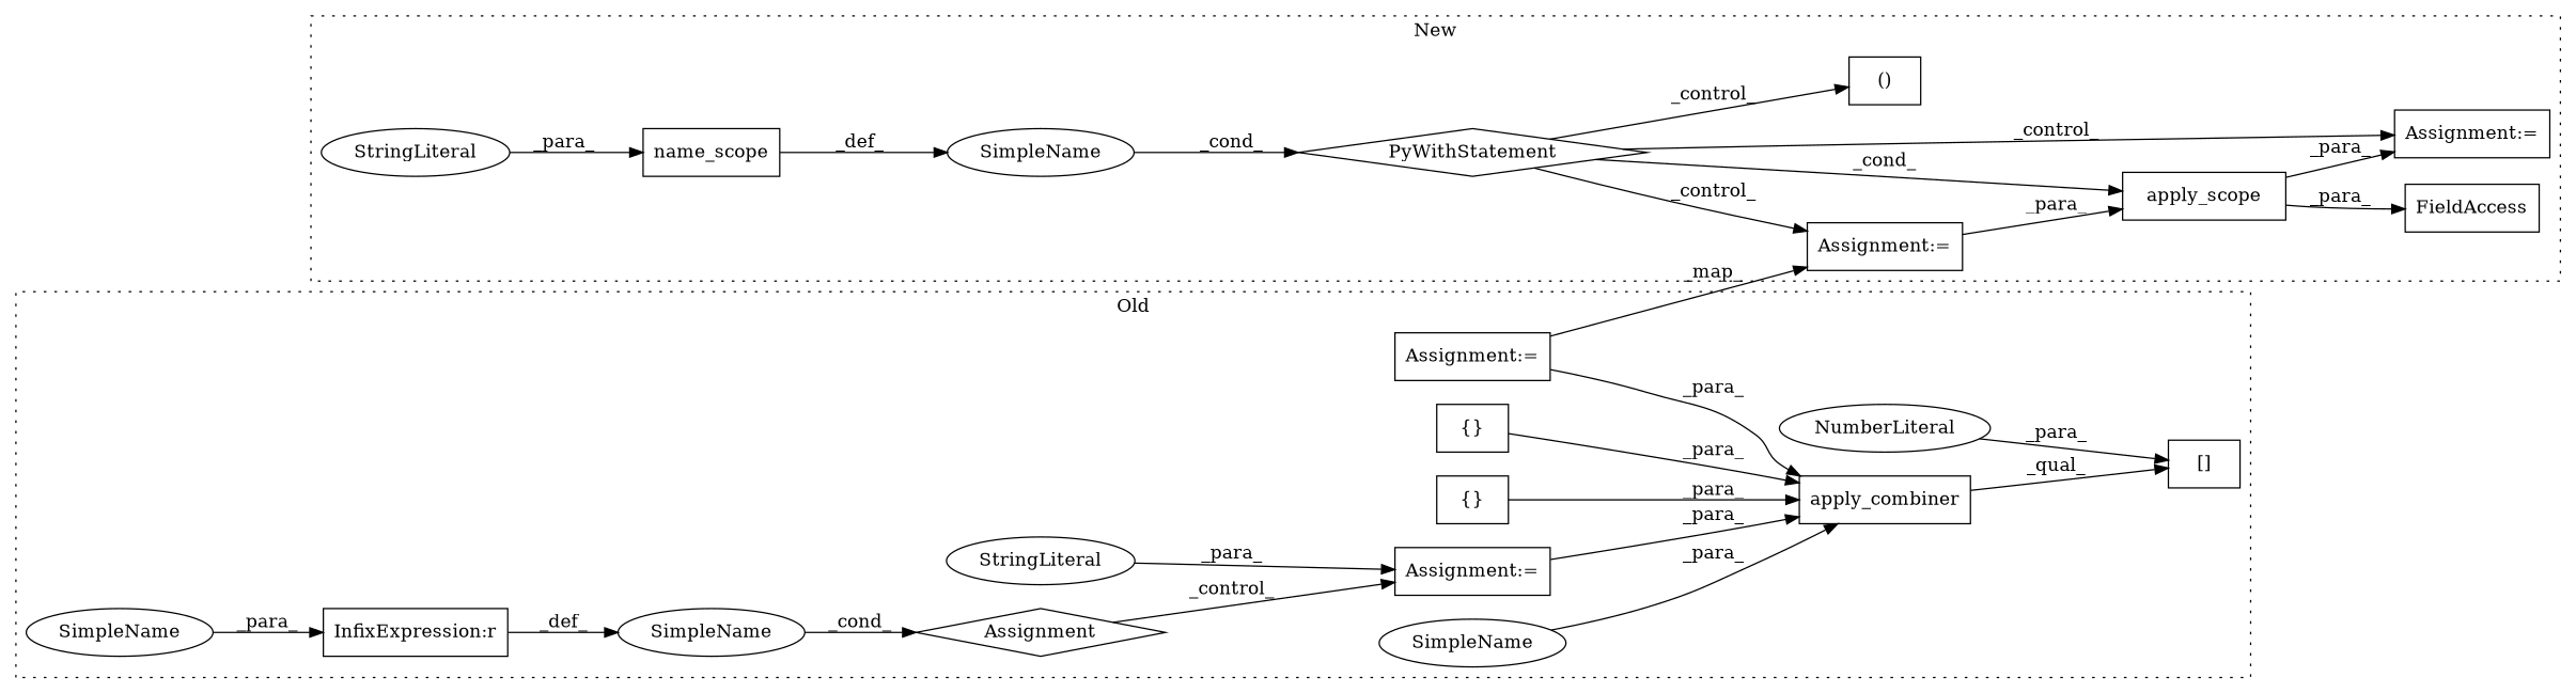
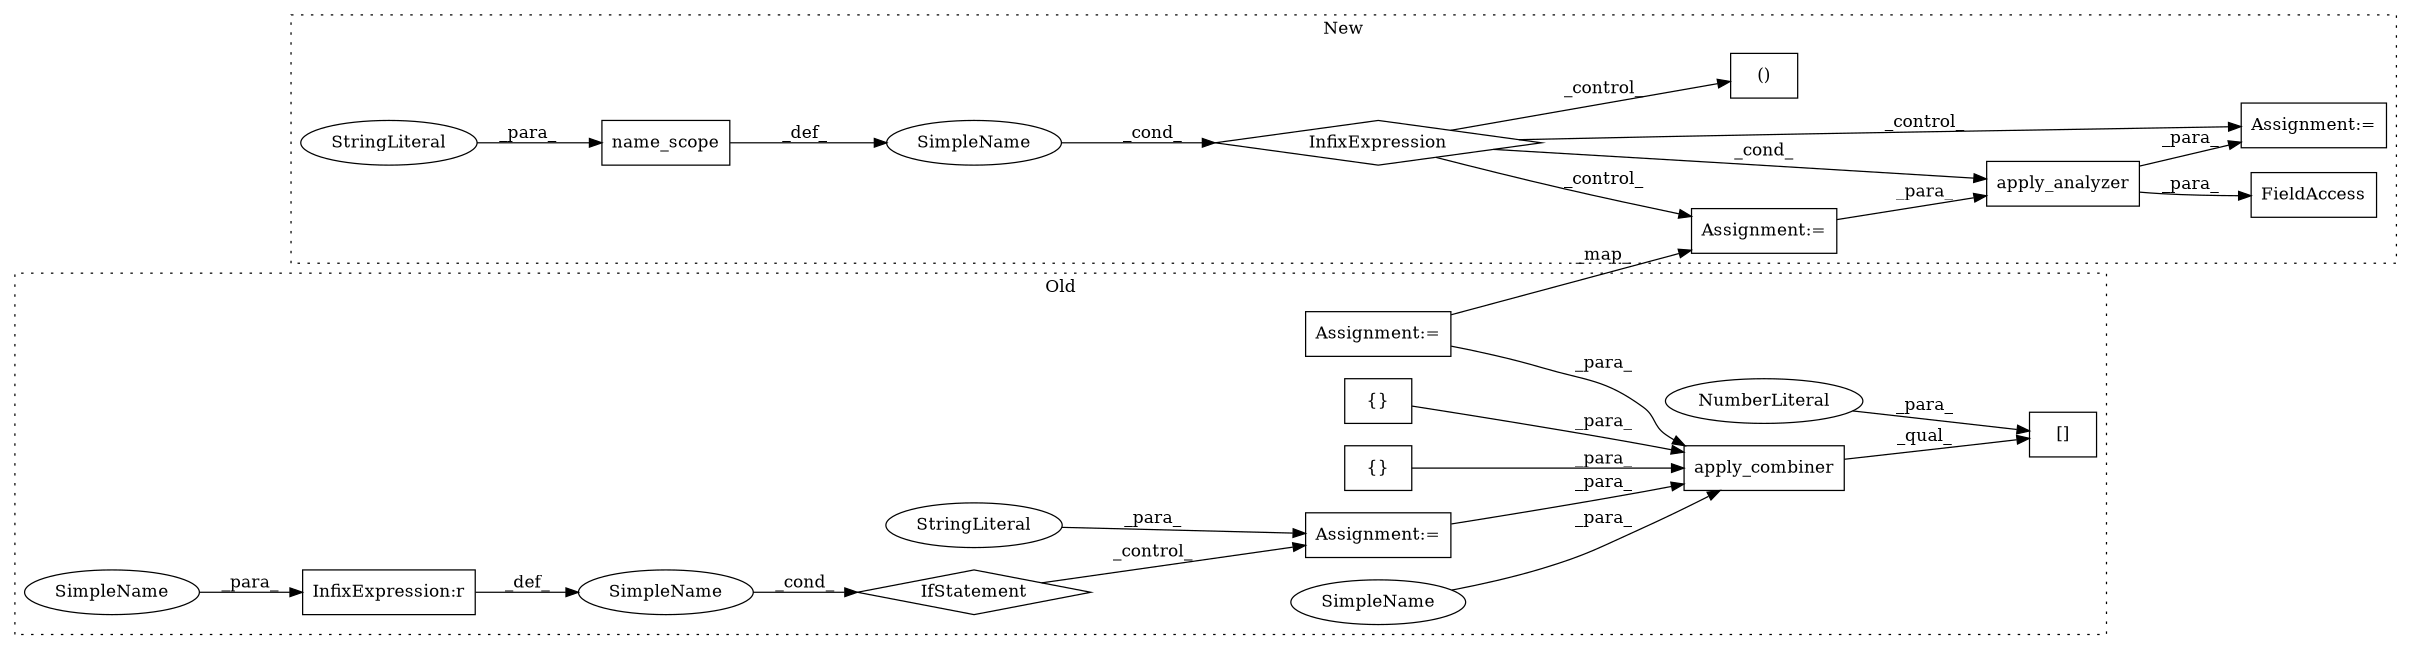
  digraph {
    rankdir=LR
    node [a=42 l=1 shape=box]
-   n1 [a=25 l="4,2" label=Assignment s="32336,32352" shape=diamond]
+   n1 [a=25 l="4,2" label=IfStatement s="32336,32352" shape=diamond]
    n2 [a=27 l=4 label="InfixExpression:r" s=32344]
    n3 [label=SimpleName shape=ellipse l=""]
    n4 [a=7 label="Assignment:=" s=32366]
    n5 [a=45 l=12 label=StringLiteral s=32367 shape=ellipse]
    n6 [a=2 l="77,1" label="[]" s="32398,32476"]
    n7 [a=4 l="1,1" label="{}" s="32435,32441"]
    n8 [a=34 label=NumberLiteral s=32475 shape=ellipse]
    n9 [a=4 l="1,1" label="{}" s="32422,32424"]
    n10 [a=32 l="15,1" label=apply_combiner s="32398,32473"]
    n11 [a=7 label="Assignment:=" s=32205]
    n12 [l=4 label=SimpleName s=32340 shape=ellipse]
    n13 [l=4 label=SimpleName s=32469 shape=ellipse]
    n14 [a=32 l="11,1" label=name_scope s="31833,31861"]
-   n15 [a=104 l="10,2" label=PyWithStatement s="31812,31862" shape=diamond]
+   n15 [a=104 l="10,2" label=InfixExpression s="31812,31862" shape=diamond]
    n16 [label=SimpleName shape=ellipse l=""]
-   n17 [a=32 l="15,1" label=apply_scope s="32036,32122"]
+   n17 [a=32 l="15,1" label=apply_analyzer s="32036,32122"]
    n18 [a=45 l=12 label=StringLiteral s=31849 shape=ellipse]
    n19 [a=22 l=22 label=FieldAccess s=32051]
    n20 [a=7 l=2 label="Assignment:=" s=32034]
    n21 [a=106 l=30 label="()" s=32004]
    n22 [a=7 label="Assignment:=" s=31915]
    subgraph cluster_1 {
      label=Old
      style=dotted
      n1
      n2
      n3
      n4
      n5
      n6
      n7
      n8
      n9
      n10
      n11
      n12
      n13
    }
    subgraph cluster_2 {
      label=New
      style=dotted
      n14
      n15
      n16
      n17
      n18
      n19
      n20
      n21
      n22
    }
    n1 -> n4 [label=_control_]
    n2 -> n3 [label=_def_]
    n3 -> n1 [label=_cond_]
    n4 -> n10 [label=_para_]
    n5 -> n4 [label=_para_]
    n7 -> n10 [label=_para_]
    n8 -> n6 [label=_para_]
    n9 -> n10 [label=_para_]
    n10 -> n6 [label=_qual_]
    n11 -> n10 [label=_para_]
    n11 -> n22 [label=_map_]
    n12 -> n2 [label=_para_]
    n13 -> n10 [label=_para_]
    n14 -> n16 [label=_def_]
    n15 -> n17 [label=_cond_]
    n15 -> n20 [label=_control_]
    n15 -> n21 [label=_control_]
    n15 -> n22 [label=_control_]
    n16 -> n15 [label=_cond_]
    n17 -> n19 [label=_para_]
    n17 -> n20 [label=_para_]
    n18 -> n14 [label=_para_]
    n22 -> n17 [label=_para_]
  }
